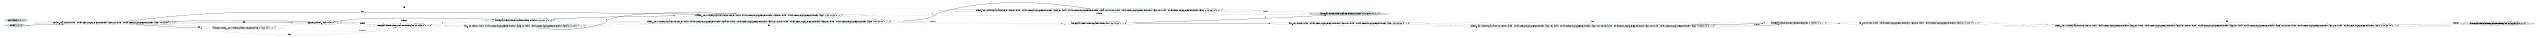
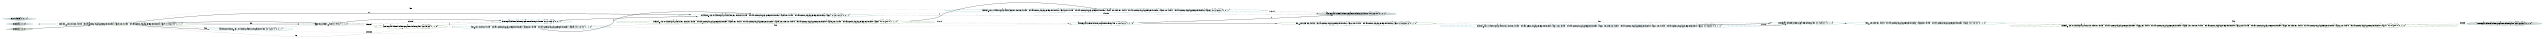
  digraph {
    rankdir=LR
    node [color=teal fillcolor=white shape=ellipse style=filled]
    edge [arrowhead=vee style=dotted]
-   n1 [fillcolor=lightgray label="testMultiLine['0', '0', '1']"]
+   n1 [fillcolor=lightgray label="testMultiLine['0', '0', '1']" shape=diamond]
    n2 [color=darkgreen label="Line line = new Line(new double((((edu.fdu.CPPDG.tinypdg.pe.ExpressionInfo@14f3c92,new double((((edu.fdu.CPPDG.tinypdg.pe.ExpressionInfo@14f3c97)@@@3@@@['1', '1', '1']"]
    n3 [label="indexed = new MultiLine(Arrays.asList(line,new Line(new double((((edu.fdu.CPPDG.tinypdg.pe.ExpressionInfo@14f3cd5,new double((((edu.fdu.CPPDG.tinypdg.pe.ExpressionInfo@14f3cda),new Line(new double((((edu.fdu.CPPDG.tinypdg.pe.ExpressionInfo@14f3ce1,new double((((edu.fdu.CPPDG.tinypdg.pe.ExpressionInfo@14f3ce8)))@@@16@@@['0', '0', '1']"]
    n4 [label="multiLine = new MultiLine(Arrays.asList(line,new Line(new double((((edu.fdu.CPPDG.tinypdg.pe.ExpressionInfo@14f3cbf,new double((((edu.fdu.CPPDG.tinypdg.pe.ExpressionInfo@14f3cc4)))@@@11@@@['0', '0', '1']"]
    n5 [color=darkgreen label="Geometry indexed = line@@@9@@@['1', '1', '1']" shape=diamond]
    n6 [label="MultiLine multiLine = new MultiLine(Collections.singletonList(line))@@@8@@@['0', '0', '1']"]
    n7 [color=darkgreen label="assertEquals(indexed,indexer.prepareForIndexing(line))@@@9@@@['1', '1', '0']"]
    n8 [fillcolor=lightgray label="assertEquals(indexed,indexer.prepareForIndexing(multiLine))@@@25@@@['0', '0', '1']"]
    n9 [label="assertEquals(indexed,indexer.prepareForIndexing(multiLine))@@@10@@@['0', '0', '1']"]
    n10 [label="line = new Line(new double((((edu.fdu.CPPDG.tinypdg.pe.ExpressionInfo@14f3bc5,new double((((edu.fdu.CPPDG.tinypdg.pe.ExpressionInfo@14f3bca)@@@10@@@['1', '1', '0']"]
    n11 [color=darkgreen label="line = new Line(new double((((edu.fdu.CPPDG.tinypdg.pe.ExpressionInfo@14f3c02,new double((((edu.fdu.CPPDG.tinypdg.pe.ExpressionInfo@14f3c07)@@@25@@@['0', '1', '0']"]
    n12 [label="indexed = new MultiLine(Arrays.asList(new Line(new double((((edu.fdu.CPPDG.tinypdg.pe.ExpressionInfo@14f3c17,new double((((edu.fdu.CPPDG.tinypdg.pe.ExpressionInfo@14f3c20),new Line(new double((((edu.fdu.CPPDG.tinypdg.pe.ExpressionInfo@14f3c27,new double((((edu.fdu.CPPDG.tinypdg.pe.ExpressionInfo@14f3c2c)))@@@30@@@['0', '1', '0']"]
    n13 [label="assertEquals(indexed,indexer.prepareForIndexing(line))@@@39@@@['0', '1', '0']"]
    n14 [label="line = new Line(new double((((edu.fdu.CPPDG.tinypdg.pe.ExpressionInfo@14f3c3f,new double((((edu.fdu.CPPDG.tinypdg.pe.ExpressionInfo@14f3c45)@@@40@@@['0', '1', '0']"]
    n15 [color=darkgreen label="indexed = new MultiLine(Arrays.asList(new Line(new double((((edu.fdu.CPPDG.tinypdg.pe.ExpressionInfo@14f3bda,new double((((edu.fdu.CPPDG.tinypdg.pe.ExpressionInfo@14f3bdf),new Line(new double((((edu.fdu.CPPDG.tinypdg.pe.ExpressionInfo@14f3be6,new double((((edu.fdu.CPPDG.tinypdg.pe.ExpressionInfo@14f3bef)))@@@15@@@['1', '1', '0']"]
    n16 [label="assertEquals(indexed,indexer.prepareForIndexing(line))@@@24@@@['1', '1', '0']"]
    n17 [color=darkgreen label="indexed = new MultiLine(Arrays.asList(new Line(new double((((edu.fdu.CPPDG.tinypdg.pe.ExpressionInfo@14f3c56,new double((((edu.fdu.CPPDG.tinypdg.pe.ExpressionInfo@14f3c5b),new Line(new double((((edu.fdu.CPPDG.tinypdg.pe.ExpressionInfo@14f3c62,new double((((edu.fdu.CPPDG.tinypdg.pe.ExpressionInfo@14f3c6e),new Line(new double((((edu.fdu.CPPDG.tinypdg.pe.ExpressionInfo@14f3c76,new double((((edu.fdu.CPPDG.tinypdg.pe.ExpressionInfo@14f3c7b)))@@@45@@@['0', '1', '0']"]
    n18 [fillcolor=lightgray label="assertEquals(indexed,indexer.prepareForIndexing(line))@@@58@@@['0', '1', '0']"]
+   n19 [fillcolor=lightgray label="testLine['0', '1', '0']" shape=diamond]
    n20 [color=darkgreen fillcolor=lightgray label="testLine['1', '0', '0']" shape=diamond]
    n1 -> n2 [arrowhead=diamond]
    n2 -> n3 [arrowhead=odot label=line]
    n2 -> n4 [label=line style=bold]
    n2 -> n5 [style=bold]
    n2 -> n5 [label=line style=bold]
    n2 -> n6 [style=dashed]
    n2 -> n6 [arrowhead=diamond label=line style=bold]
    n2 -> n7 [arrowhead=diamond label=line style=dashed]
    n3 -> n8 [label=indexed]
    n3 -> n8 [style=dashed]
    n4 -> n3 [arrowhead=odot]
    n4 -> n8 [arrowhead=odot label=multiLine style=dashed]
    n5 -> n7 [arrowhead=odot label=indexed]
    n5 -> n7 [arrowhead=odot]
    n5 -> n9 [style=bold]
    n5 -> n9 [arrowhead=odot label=indexed style=dashed]
    n6 -> n5 [arrowhead=diamond style=dashed]
    n6 -> n9 [arrowhead=odot label=multiLine]
    n7 -> n9 [arrowhead=odot label=0 style=dashed]
    n7 -> n10 [arrowhead=odot]
    n9 -> n4 [arrowhead=diamond style=bold]
    n10 -> n4 [label=0 style=bold]
    n10 -> n15 [style=dashed]
    n10 -> n16 [label=line]
    n11 -> n12
    n11 -> n13 [label=line style=dashed]
    n12 -> n13 [arrowhead=diamond style=bold]
    n12 -> n13 [label=indexed style=bold]
    n13 -> n14 [arrowhead=diamond style=bold]
    n14 -> n17 [style=dashed]
    n14 -> n18 [arrowhead=odot label=line]
    n15 -> n3 [arrowhead=odot label=0 style=bold]
    n15 -> n16 [label=indexed]
    n15 -> n16 [arrowhead=odot]
    n16 -> n8 [label=0 style=bold]
    n16 -> n11 [arrowhead=diamond style=bold]
    n17 -> n18 [arrowhead=odot label=indexed]
    n17 -> n18 [arrowhead=odot style=dashed]
+   n19 -> n2 [arrowhead=diamond]
    n20 -> n2 [style=bold]
  }
